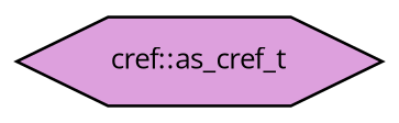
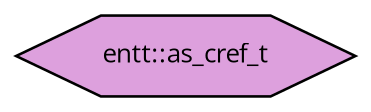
  digraph {
    rankdir=LR
    fontname="Open Sans"
-   n1 [color=black fillcolor=plum fontname="Open Sans" fontsize=10 height=0.2 label="cref::as_cref_t" shape=hexagon style=filled width=0.4]
+   n1 [color=black fillcolor=plum fontname="Open Sans" fontsize=10 height=0.2 label="entt::as_cref_t" shape=hexagon style=filled width=0.4]
  }
